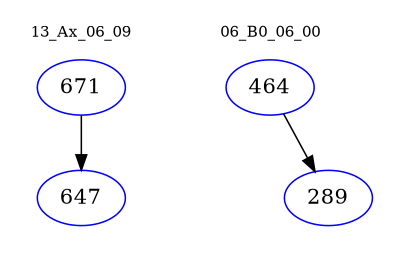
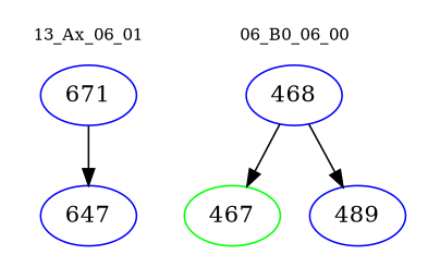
  digraph {
    node [color=blue]
    edge [color=black]
    n1 [label=671]
    n2 [label=647]
-   n3 [label=464]
-   n5 [label=289]
+   n3 [label=468]
+   n4 [color=green label=467]
+   n5 [label=489]
    subgraph cluster_1 {
      color=white
      fontsize=10
-     label="13_Ax_06_09"
+     label="13_Ax_06_01"
      n1
      n2
    }
    subgraph cluster_2 {
      color=white
      fontsize=10
      label="06_B0_06_00"
      n3
+     n4
      n5
    }
    n1 -> n2
+   n3 -> n4
    n3 -> n5
  }
